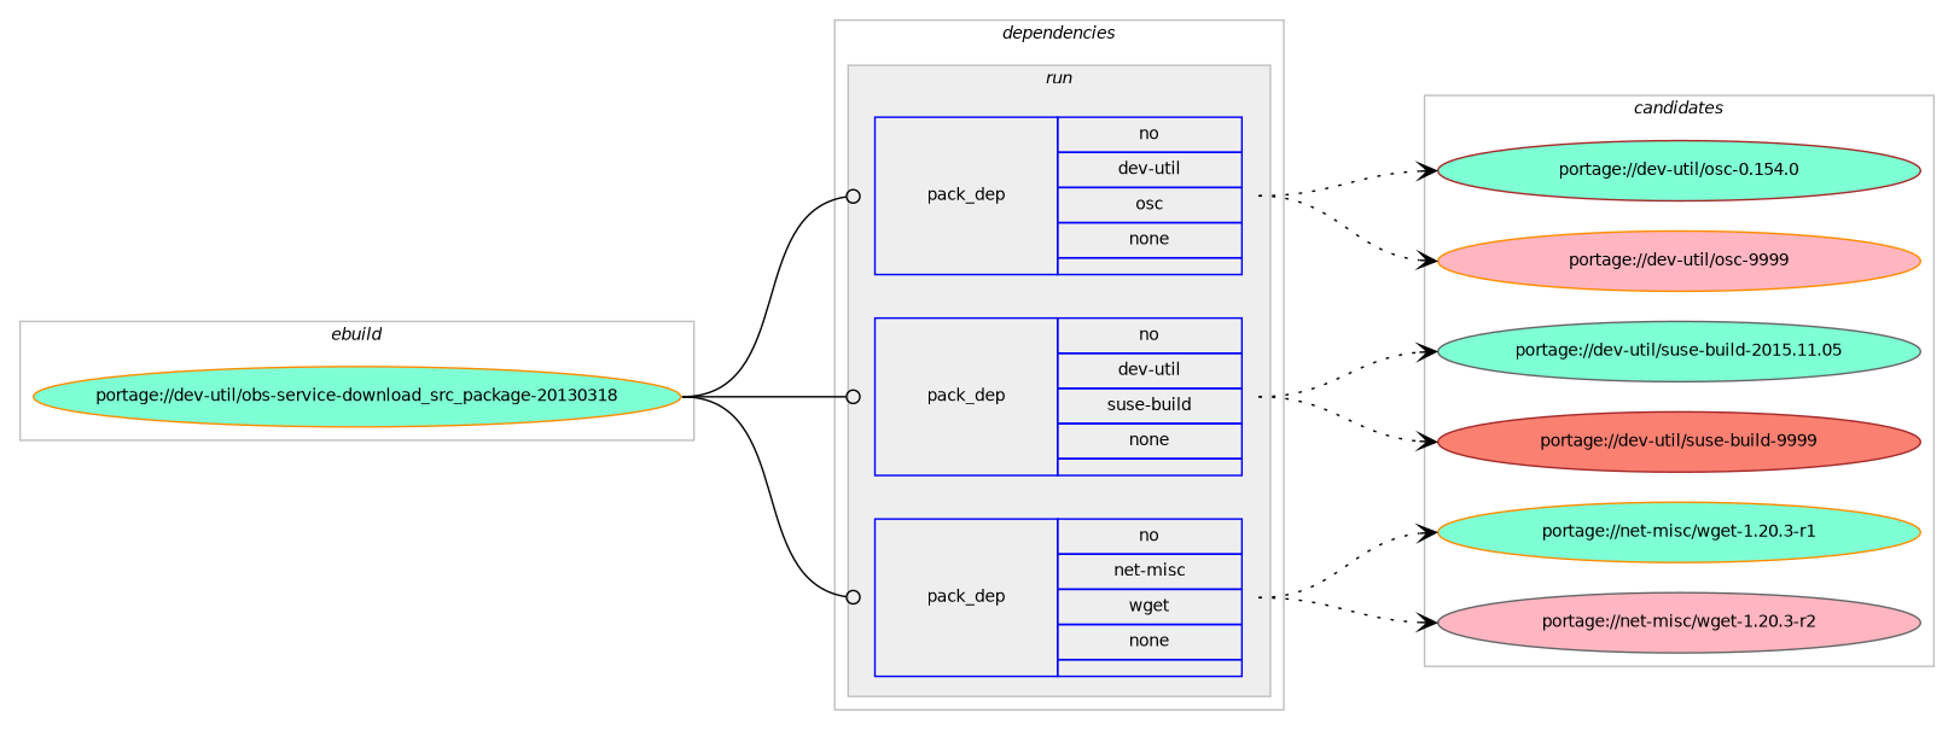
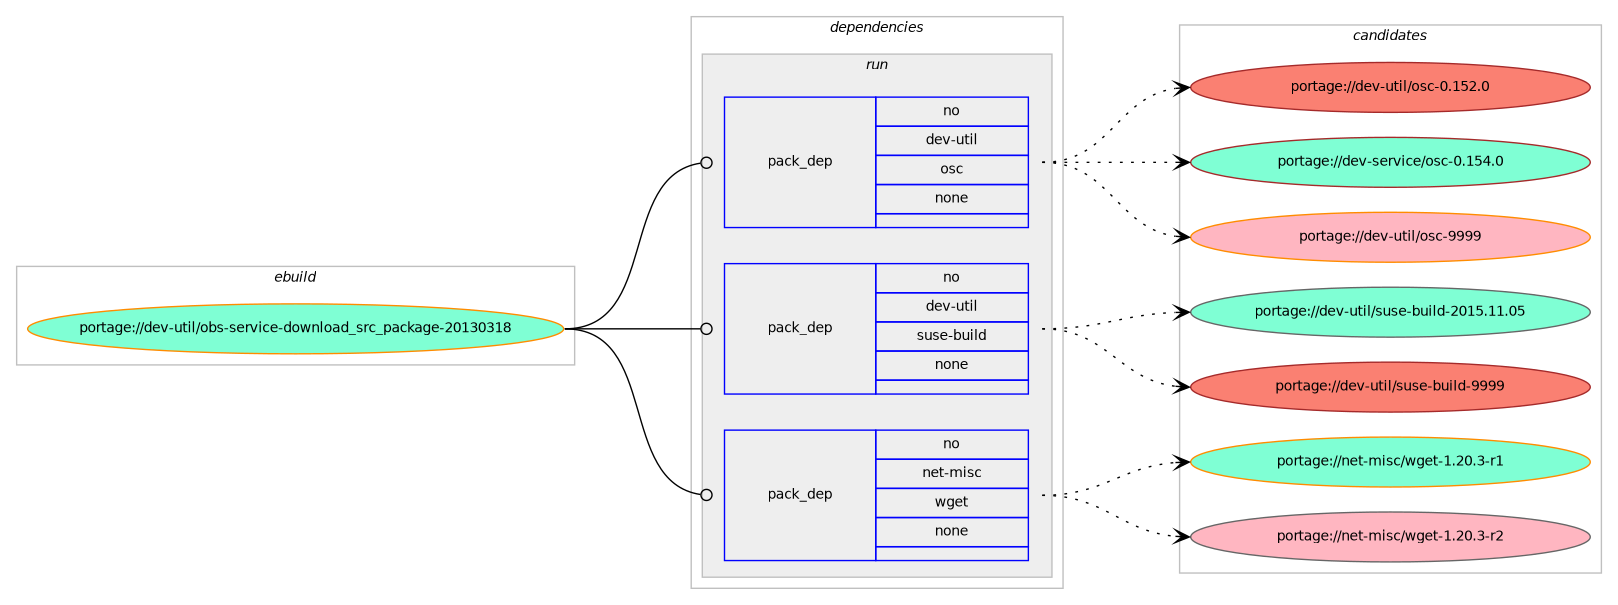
  digraph {
    compound=true
    concentrate=true
    fontname=Helvetica
    fontsize=10
    newrank=true
    rankdir=LR
    ranksep=1.5
    node [color=darkorange fillcolor=aquamarine fontname=Helvetica fontsize=10 style=filled]
    edge [arrowhead=vee headport=w style=dotted tailport=e weight=100]
    n1 [label="portage://dev-util/obs-service-download_src_package-20130318" width=4]
    n2 [color=blue label=<<TABLE BORDER="0" CELLBORDER="1" CELLSPACING="0" CELLPADDING="4" WIDTH="220"><TR><TD ROWSPAN="6" CELLPADDING="30">pack_dep</TD></TR><TR><TD WIDTH="110">no</TD></TR><TR><TD>dev-util</TD></TR><TR><TD>osc</TD></TR><TR><TD>none</TD></TR><TR><TD></TD></TR></TABLE>> shape=none fillcolor="" style=""]
    n3 [color=blue label=<<TABLE BORDER="0" CELLBORDER="1" CELLSPACING="0" CELLPADDING="4" WIDTH="220"><TR><TD ROWSPAN="6" CELLPADDING="30">pack_dep</TD></TR><TR><TD WIDTH="110">no</TD></TR><TR><TD>dev-util</TD></TR><TR><TD>suse-build</TD></TR><TR><TD>none</TD></TR><TR><TD></TD></TR></TABLE>> shape=none fillcolor="" style=""]
    n4 [color=blue label=<<TABLE BORDER="0" CELLBORDER="1" CELLSPACING="0" CELLPADDING="4" WIDTH="220"><TR><TD ROWSPAN="6" CELLPADDING="30">pack_dep</TD></TR><TR><TD WIDTH="110">no</TD></TR><TR><TD>net-misc</TD></TR><TR><TD>wget</TD></TR><TR><TD>none</TD></TR><TR><TD></TD></TR></TABLE>> shape=none fillcolor="" style=""]
-   n6 [color=brown label="portage://dev-util/osc-0.154.0" width=4]
+   n5 [color=brown fillcolor=salmon label="portage://dev-util/osc-0.152.0" width=4]
+   n6 [color=brown label="portage://dev-service/osc-0.154.0" width=4]
    n7 [fillcolor=lightpink label="portage://dev-util/osc-9999" width=4]
    n8 [color=gray40 label="portage://dev-util/suse-build-2015.11.05" width=4]
    n9 [color=brown fillcolor=salmon label="portage://dev-util/suse-build-9999" width=4]
    n10 [label="portage://net-misc/wget-1.20.3-r1" width=4]
    n11 [color=gray40 fillcolor=lightpink label="portage://net-misc/wget-1.20.3-r2" width=4]
    subgraph cluster_1 {
      color=gray
      label=<<i>ebuild</i>>
      rank=same
      n1
    }
    subgraph cluster_2 {
      color=gray
      label=<<i>dependencies</i>>
      subgraph cluster_3 {
        color=gray
        fillcolor="#eeeeee"
        label=<<i>compile</i>>
        style=filled
      }
      subgraph cluster_4 {
        color=gray
        fillcolor="#eeeeee"
        label=<<i>compile and run</i>>
        style=filled
      }
      subgraph cluster_5 {
        color=gray
        fillcolor="#eeeeee"
        label=<<i>run</i>>
        style=filled
        subgraph sub_6 {
          color=gray
          fillcolor="#eeeeee"
          label=<<i>run</i>>
          style=filled
          n2
        }
        subgraph sub_7 {
          color=gray
          fillcolor="#eeeeee"
          label=<<i>run</i>>
          style=filled
          n3
        }
        subgraph sub_8 {
          color=gray
          fillcolor="#eeeeee"
          label=<<i>run</i>>
          style=filled
          n4
        }
      }
    }
    subgraph cluster_9 {
      color=gray
      label=<<i>candidates</i>>
      rank=same
      subgraph sub_10 {
        color=black
        label=<<i>candidates</i>>
        nodesep=1
        rank=same
+       n5
        n6
        n7
      }
      subgraph sub_11 {
        color=black
        label=<<i>candidates</i>>
        nodesep=1
        rank=same
        n8
        n9
      }
      subgraph sub_12 {
        color=black
        label=<<i>candidates</i>>
        nodesep=1
        rank=same
        n10
        n11
      }
    }
    n1 -> n2 [arrowhead=odot style=solid weight=20]
    n1 -> n3 [arrowhead=odot style=solid weight=20]
    n1 -> n4 [arrowhead=odot style=solid weight=20]
+   n2 -> n5
    n2 -> n6
    n2 -> n7
    n3 -> n8
    n3 -> n9
    n4 -> n10
    n4 -> n11
  }
